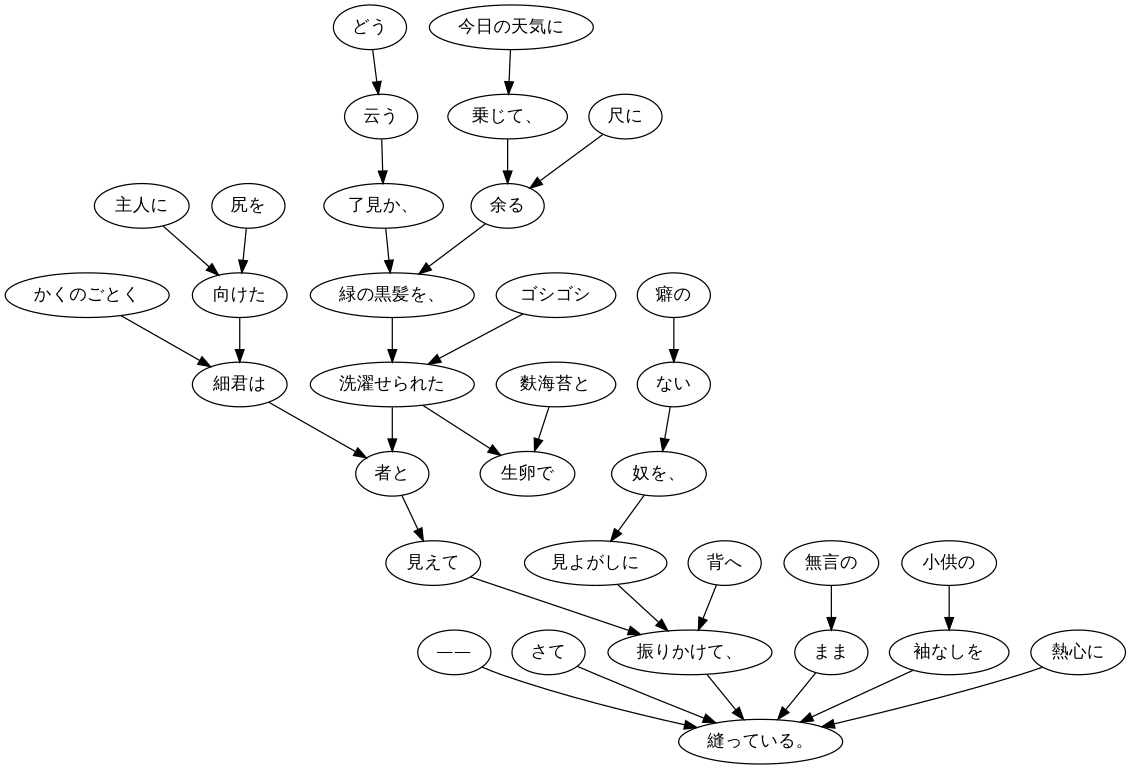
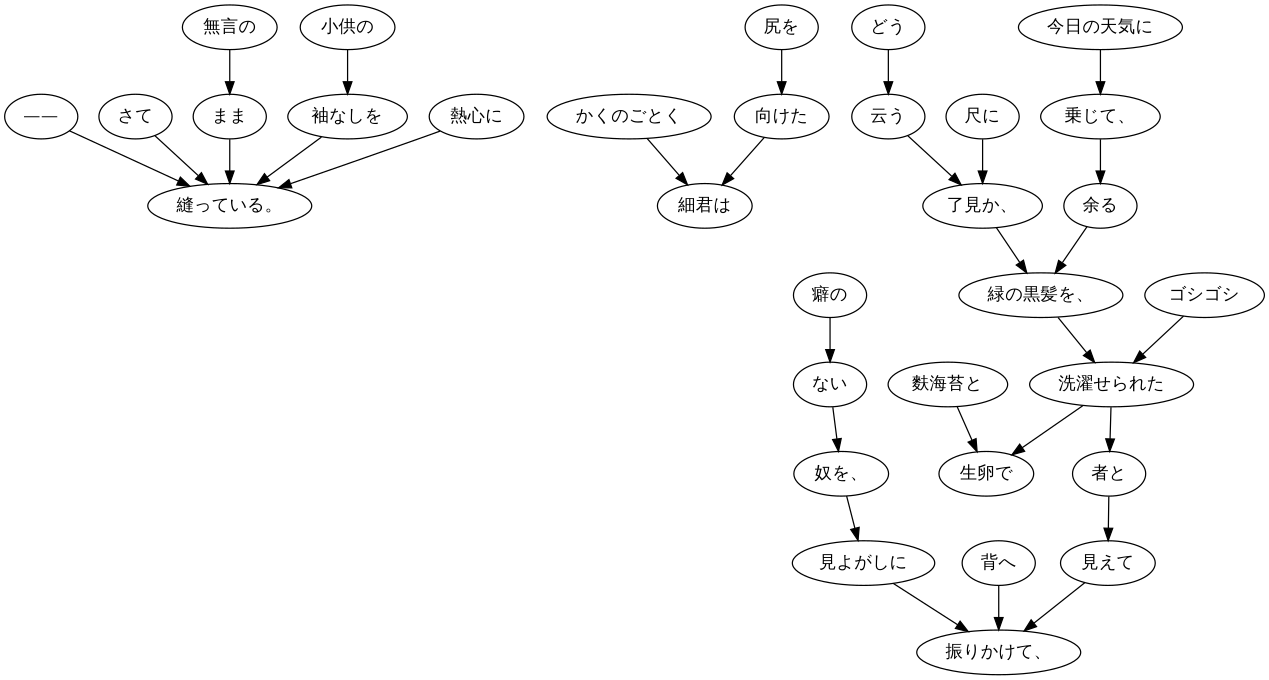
  digraph {
    n1 [label="——"]
    n2 [label="縫っている。"]
    n3 [label="さて"]
    n4 [label="かくのごとく"]
    n5 [label="細君は"]
    n6 [label="者と"]
-   n7 [label="主人に"]
    n8 [label="向けた"]
    n9 [label="尻を"]
    n10 [label="見えて"]
    n11 [label="どう"]
    n12 [label="云う"]
    n13 [label="了見か、"]
    n14 [label="緑の黒髪を、"]
    n15 [label="洗濯せられた"]
    n16 [label="今日の天気に"]
    n17 [label="乗じて、"]
    n18 [label="余る"]
    n19 [label="尺に"]
    n20 [label="生卵で"]
    n21 [label="麩海苔と"]
    n22 [label="ゴシゴシ"]
    n23 [label="振りかけて、"]
    n24 [label="癖の"]
    n25 [label="ない"]
    n26 [label="奴を、"]
    n27 [label="見よがしに"]
    n28 [label="背へ"]
    n29 [label="無言の"]
    n30 [label="まま"]
    n31 [label="小供の"]
    n32 [label="袖なしを"]
    n33 [label="熱心に"]
    n1 -> n2
    n3 -> n2
    n4 -> n5
-   n5 -> n6
    n6 -> n10
-   n7 -> n8
    n8 -> n5
    n9 -> n8
    n10 -> n23
    n11 -> n12
    n12 -> n13
    n13 -> n14
    n14 -> n15
    n15 -> n6
    n15 -> n20
    n16 -> n17
    n17 -> n18
    n18 -> n14
-   n19 -> n18
+   n19 -> n13
    n21 -> n20
    n22 -> n15
-   n23 -> n2
    n24 -> n25
    n25 -> n26
    n26 -> n27
    n27 -> n23
    n28 -> n23
    n29 -> n30
    n30 -> n2
    n31 -> n32
    n32 -> n2
    n33 -> n2
  }
